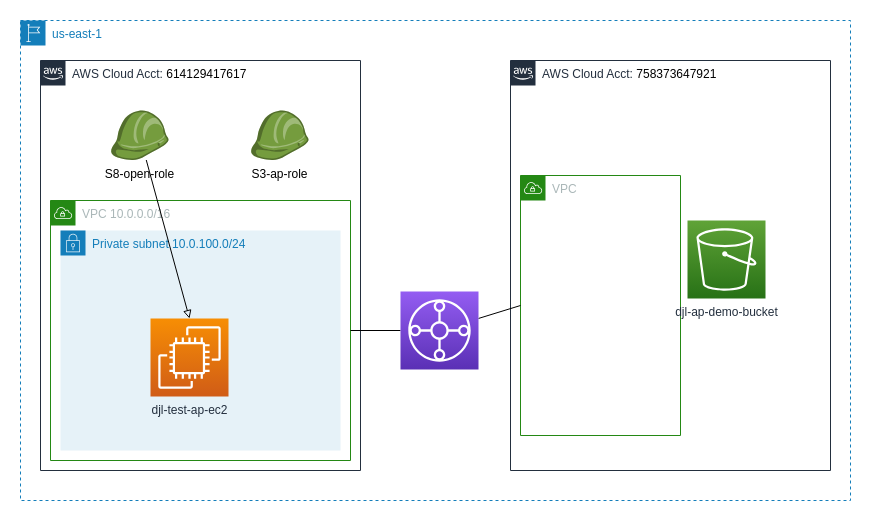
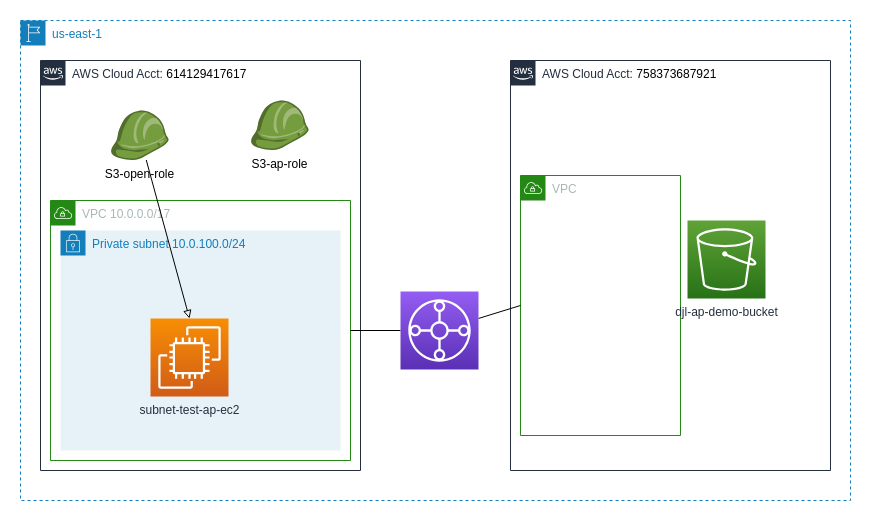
  <mxCell id="0" />
  <mxCell id="1" parent="0" />
  <mxCell id="2" value="Private subnet 10.0.100.0/24" style="points=[[0,0],[0.25,0],[0.5,0],[0.75,0],[1,0],[1,0.25],[1,0.5],[1,0.75],[1,1],[0.75,1],[0.5,1],[0.25,1],[0,1],[0,0.75],[0,0.5],[0,0.25]];outlineConnect=0;gradientColor=none;html=1;whiteSpace=wrap;fontSize=12;fontStyle=0;shape=mxgraph.aws4.group;grIcon=mxgraph.aws4.group_security_group;grStroke=0;strokeColor=#147EBA;fillColor=#E6F2F8;verticalAlign=top;align=left;spacingLeft=30;fontColor=#147EBA;dashed=0;labelBackgroundColor=none;fontFamily=Helvetica;" vertex="1" parent="1"><mxGeometry x="60" y="230" width="280" height="220" as="geometry" /></mxCell>
  <mxCell id="3" value="us-east-1&amp;nbsp;" style="points=[[0,0],[0.25,0],[0.5,0],[0.75,0],[1,0],[1,0.25],[1,0.5],[1,0.75],[1,1],[0.75,1],[0.5,1],[0.25,1],[0,1],[0,0.75],[0,0.5],[0,0.25]];outlineConnect=0;gradientColor=none;html=1;whiteSpace=wrap;fontSize=12;fontStyle=0;shape=mxgraph.aws4.group;grIcon=mxgraph.aws4.group_region;strokeColor=#147EBA;fillColor=none;verticalAlign=top;align=left;spacingLeft=30;fontColor=#147EBA;dashed=1;" vertex="1" parent="1"><mxGeometry x="20" y="20" width="830" height="480" as="geometry" /></mxCell>
  <mxCell id="4" value="AWS Cloud Acct: &lt;font color=&quot;#000000&quot;&gt;614129417617&lt;/font&gt;" style="points=[[0,0],[0.25,0],[0.5,0],[0.75,0],[1,0],[1,0.25],[1,0.5],[1,0.75],[1,1],[0.75,1],[0.5,1],[0.25,1],[0,1],[0,0.75],[0,0.5],[0,0.25]];outlineConnect=0;gradientColor=none;html=1;whiteSpace=wrap;fontSize=12;fontStyle=0;shape=mxgraph.aws4.group;grIcon=mxgraph.aws4.group_aws_cloud_alt;strokeColor=#232F3E;fillColor=none;verticalAlign=top;align=left;spacingLeft=30;fontColor=#232F3E;dashed=0;" vertex="1" parent="1"><mxGeometry x="40" y="60" width="320" height="410" as="geometry" /></mxCell>
- <mxCell id="5" value="VPC 10.0.0.0/16" style="points=[[0,0],[0.25,0],[0.5,0],[0.75,0],[1,0],[1,0.25],[1,0.5],[1,0.75],[1,1],[0.75,1],[0.5,1],[0.25,1],[0,1],[0,0.75],[0,0.5],[0,0.25]];outlineConnect=0;gradientColor=none;html=1;whiteSpace=wrap;fontSize=12;fontStyle=0;shape=mxgraph.aws4.group;grIcon=mxgraph.aws4.group_vpc;strokeColor=#248814;fillColor=none;verticalAlign=top;align=left;spacingLeft=30;fontColor=#AAB7B8;dashed=0;labelBackgroundColor=none;fontFamily=Helvetica;" vertex="1" parent="1"><mxGeometry x="50" y="200" width="300" height="260" as="geometry" /></mxCell>
- <mxCell id="6" value="AWS Cloud Acct: &lt;font color=&quot;#000000&quot;&gt;7&lt;font style=&quot;font-size: 12px&quot;&gt;58373647921&lt;/font&gt;&lt;/font&gt;" style="points=[[0,0],[0.25,0],[0.5,0],[0.75,0],[1,0],[1,0.25],[1,0.5],[1,0.75],[1,1],[0.75,1],[0.5,1],[0.25,1],[0,1],[0,0.75],[0,0.5],[0,0.25]];outlineConnect=0;gradientColor=none;html=1;whiteSpace=wrap;fontSize=12;fontStyle=0;shape=mxgraph.aws4.group;grIcon=mxgraph.aws4.group_aws_cloud_alt;strokeColor=#232F3E;fillColor=none;verticalAlign=top;align=left;spacingLeft=30;fontColor=#232F3E;dashed=0;" vertex="1" parent="1"><mxGeometry x="510" y="60" width="320" height="410" as="geometry" /></mxCell>
+ <mxCell id="5" value="VPC 10.0.0.0/17" style="points=[[0,0],[0.25,0],[0.5,0],[0.75,0],[1,0],[1,0.25],[1,0.5],[1,0.75],[1,1],[0.75,1],[0.5,1],[0.25,1],[0,1],[0,0.75],[0,0.5],[0,0.25]];outlineConnect=0;gradientColor=none;html=1;whiteSpace=wrap;fontSize=12;fontStyle=0;shape=mxgraph.aws4.group;grIcon=mxgraph.aws4.group_vpc;strokeColor=#248814;fillColor=none;verticalAlign=top;align=left;spacingLeft=30;fontColor=#AAB7B8;dashed=0;labelBackgroundColor=none;fontFamily=Helvetica;" vertex="1" parent="1"><mxGeometry x="50" y="200" width="300" height="260" as="geometry" /></mxCell>
+ <mxCell id="6" value="AWS Cloud Acct: &lt;font color=&quot;#000000&quot;&gt;7&lt;font style=&quot;font-size: 12px&quot;&gt;58373687921&lt;/font&gt;&lt;/font&gt;" style="points=[[0,0],[0.25,0],[0.5,0],[0.75,0],[1,0],[1,0.25],[1,0.5],[1,0.75],[1,1],[0.75,1],[0.5,1],[0.25,1],[0,1],[0,0.75],[0,0.5],[0,0.25]];outlineConnect=0;gradientColor=none;html=1;whiteSpace=wrap;fontSize=12;fontStyle=0;shape=mxgraph.aws4.group;grIcon=mxgraph.aws4.group_aws_cloud_alt;strokeColor=#232F3E;fillColor=none;verticalAlign=top;align=left;spacingLeft=30;fontColor=#232F3E;dashed=0;" vertex="1" parent="1"><mxGeometry x="510" y="60" width="320" height="410" as="geometry" /></mxCell>
  <mxCell id="7" value="VPC" style="points=[[0,0],[0.25,0],[0.5,0],[0.75,0],[1,0],[1,0.25],[1,0.5],[1,0.75],[1,1],[0.75,1],[0.5,1],[0.25,1],[0,1],[0,0.75],[0,0.5],[0,0.25]];outlineConnect=0;gradientColor=none;html=1;whiteSpace=wrap;fontSize=12;fontStyle=0;shape=mxgraph.aws4.group;grIcon=mxgraph.aws4.group_vpc;strokeColor=#248814;fillColor=none;verticalAlign=top;align=left;spacingLeft=30;fontColor=#AAB7B8;dashed=0;labelBackgroundColor=none;fontFamily=Helvetica;" vertex="1" parent="1"><mxGeometry x="520" y="175" width="160" height="260" as="geometry" /></mxCell>
  <mxCell id="8" value="djl-ap-demo-bucket" style="sketch=0;points=[[0,0,0],[0.25,0,0],[0.5,0,0],[0.75,0,0],[1,0,0],[0,1,0],[0.25,1,0],[0.5,1,0],[0.75,1,0],[1,1,0],[0,0.25,0],[0,0.5,0],[0,0.75,0],[1,0.25,0],[1,0.5,0],[1,0.75,0]];outlineConnect=0;fontColor=#232F3E;gradientColor=#60A337;gradientDirection=north;fillColor=#277116;strokeColor=#ffffff;dashed=0;verticalLabelPosition=bottom;verticalAlign=top;align=center;html=1;fontSize=12;fontStyle=0;aspect=fixed;shape=mxgraph.aws4.resourceIcon;resIcon=mxgraph.aws4.s3;" vertex="1" parent="1"><mxGeometry x="687" y="220" width="78" height="78" as="geometry" /></mxCell>
- <mxCell id="9" value="djl-test-ap-ec2" style="sketch=0;points=[[0,0,0],[0.25,0,0],[0.5,0,0],[0.75,0,0],[1,0,0],[0,1,0],[0.25,1,0],[0.5,1,0],[0.75,1,0],[1,1,0],[0,0.25,0],[0,0.5,0],[0,0.75,0],[1,0.25,0],[1,0.5,0],[1,0.75,0]];outlineConnect=0;fontColor=#232F3E;gradientColor=#F78E04;gradientDirection=north;fillColor=#D05C17;strokeColor=#ffffff;dashed=0;verticalLabelPosition=bottom;verticalAlign=top;align=center;html=1;fontSize=12;fontStyle=0;aspect=fixed;shape=mxgraph.aws4.resourceIcon;resIcon=mxgraph.aws4.ec2;labelBackgroundColor=none;fontFamily=Helvetica;" vertex="1" parent="1"><mxGeometry x="150" y="318" width="78" height="78" as="geometry" /></mxCell>
+ <mxCell id="9" value="subnet-test-ap-ec2" style="sketch=0;points=[[0,0,0],[0.25,0,0],[0.5,0,0],[0.75,0,0],[1,0,0],[0,1,0],[0.25,1,0],[0.5,1,0],[0.75,1,0],[1,1,0],[0,0.25,0],[0,0.5,0],[0,0.75,0],[1,0.25,0],[1,0.5,0],[1,0.75,0]];outlineConnect=0;fontColor=#232F3E;gradientColor=#F78E04;gradientDirection=north;fillColor=#D05C17;strokeColor=#ffffff;dashed=0;verticalLabelPosition=bottom;verticalAlign=top;align=center;html=1;fontSize=12;fontStyle=0;aspect=fixed;shape=mxgraph.aws4.resourceIcon;resIcon=mxgraph.aws4.ec2;labelBackgroundColor=none;fontFamily=Helvetica;" vertex="1" parent="1"><mxGeometry x="150" y="318" width="78" height="78" as="geometry" /></mxCell>
  <mxCell id="10" style="edgeStyle=none;rounded=0;orthogonalLoop=1;jettySize=auto;html=1;entryX=0;entryY=0.5;entryDx=0;entryDy=0;fontFamily=Helvetica;fontSize=12;fontColor=#000000;startArrow=none;startFill=0;endArrow=none;endFill=0;" edge="1" parent="1" source="12" target="7"><mxGeometry relative="1" as="geometry" /></mxCell>
  <mxCell id="11" style="edgeStyle=none;rounded=0;orthogonalLoop=1;jettySize=auto;html=1;entryX=1;entryY=0.5;entryDx=0;entryDy=0;fontFamily=Helvetica;fontSize=12;fontColor=#000000;startArrow=none;startFill=0;endArrow=none;endFill=0;" edge="1" parent="1" source="12" target="5"><mxGeometry relative="1" as="geometry" /></mxCell>
  <mxCell id="12" value="" style="sketch=0;points=[[0,0,0],[0.25,0,0],[0.5,0,0],[0.75,0,0],[1,0,0],[0,1,0],[0.25,1,0],[0.5,1,0],[0.75,1,0],[1,1,0],[0,0.25,0],[0,0.5,0],[0,0.75,0],[1,0.25,0],[1,0.5,0],[1,0.75,0]];outlineConnect=0;fontColor=#232F3E;gradientColor=#945DF2;gradientDirection=north;fillColor=#5A30B5;strokeColor=#ffffff;dashed=0;verticalLabelPosition=bottom;verticalAlign=top;align=center;html=1;fontSize=12;fontStyle=0;aspect=fixed;shape=mxgraph.aws4.resourceIcon;resIcon=mxgraph.aws4.transit_gateway;labelBackgroundColor=none;fontFamily=Helvetica;" vertex="1" parent="1"><mxGeometry x="400" y="291" width="78" height="78" as="geometry" /></mxCell>
  <mxCell id="13" style="edgeStyle=none;rounded=0;orthogonalLoop=1;jettySize=auto;html=1;entryX=0.5;entryY=0;entryDx=0;entryDy=0;entryPerimeter=0;fontFamily=Helvetica;fontSize=12;fontColor=#000000;startArrow=none;startFill=0;endArrow=block;endFill=0;" edge="1" parent="1" source="14" target="9"><mxGeometry relative="1" as="geometry" /></mxCell>
- <mxCell id="14" value="S8-open-role" style="outlineConnect=0;dashed=0;verticalLabelPosition=bottom;verticalAlign=top;align=center;html=1;shape=mxgraph.aws3.role;fillColor=#759C3E;gradientColor=none;labelBackgroundColor=none;fontFamily=Helvetica;fontSize=12;fontColor=#000000;" vertex="1" parent="1"><mxGeometry x="110" y="110" width="58" height="49.5" as="geometry" /></mxCell>
- <mxCell id="15" value="S3-ap-role" style="outlineConnect=0;dashed=0;verticalLabelPosition=bottom;verticalAlign=top;align=center;html=1;shape=mxgraph.aws3.role;fillColor=#759C3E;gradientColor=none;labelBackgroundColor=none;fontFamily=Helvetica;fontSize=12;fontColor=#000000;" vertex="1" parent="1"><mxGeometry x="250" y="110" width="58" height="49.5" as="geometry" /></mxCell>
+ <mxCell id="14" value="S3-open-role" style="outlineConnect=0;dashed=0;verticalLabelPosition=bottom;verticalAlign=top;align=center;html=1;shape=mxgraph.aws3.role;fillColor=#759C3E;gradientColor=none;labelBackgroundColor=none;fontFamily=Helvetica;fontSize=12;fontColor=#000000;" vertex="1" parent="1"><mxGeometry x="110" y="110" width="58" height="49.5" as="geometry" /></mxCell>
+ <mxCell id="15" value="S3-ap-role" style="outlineConnect=0;dashed=0;verticalLabelPosition=bottom;verticalAlign=top;align=center;html=1;shape=mxgraph.aws3.role;fillColor=#759C3E;gradientColor=none;labelBackgroundColor=none;fontFamily=Helvetica;fontSize=12;fontColor=#000000;" vertex="1" parent="1"><mxGeometry x="250" y="100" width="58" height="49.5" as="geometry" /></mxCell>
